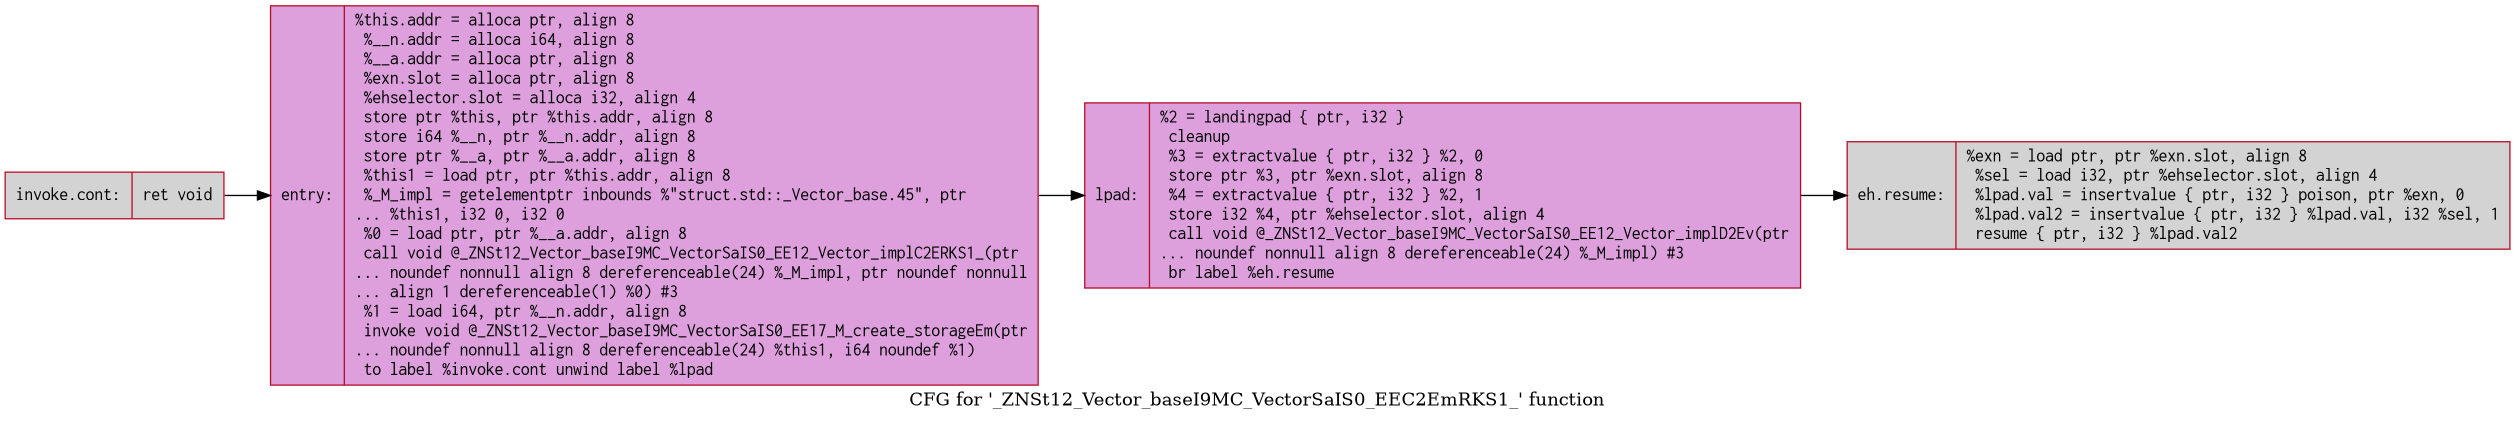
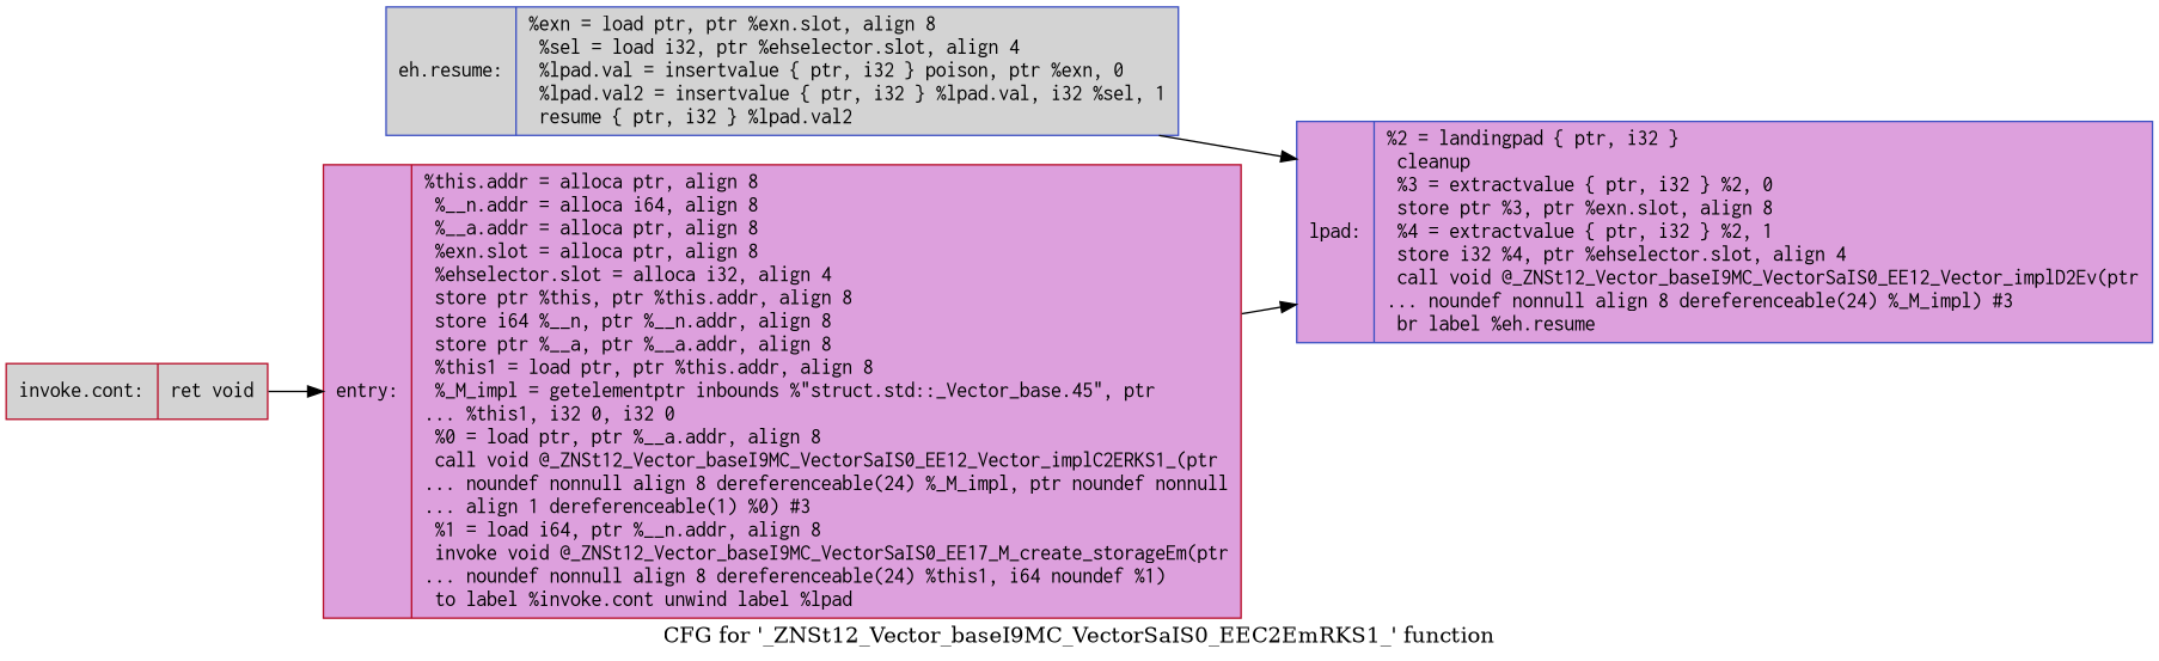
  digraph {
    label="CFG for '_ZNSt12_Vector_baseI9MC_VectorSaIS0_EEC2EmRKS1_' function"
    rankdir=LR
    node [color="#b70d28ff" fillcolor=plum fontname=Courier shape=record style=filled]
    n1 [label="{entry:\l|  %this.addr = alloca ptr, align 8\l  %__n.addr = alloca i64, align 8\l  %__a.addr = alloca ptr, align 8\l  %exn.slot = alloca ptr, align 8\l  %ehselector.slot = alloca i32, align 4\l  store ptr %this, ptr %this.addr, align 8\l  store i64 %__n, ptr %__n.addr, align 8\l  store ptr %__a, ptr %__a.addr, align 8\l  %this1 = load ptr, ptr %this.addr, align 8\l  %_M_impl = getelementptr inbounds %\"struct.std::_Vector_base.45\", ptr\l... %this1, i32 0, i32 0\l  %0 = load ptr, ptr %__a.addr, align 8\l  call void @_ZNSt12_Vector_baseI9MC_VectorSaIS0_EE12_Vector_implC2ERKS1_(ptr\l... noundef nonnull align 8 dereferenceable(24) %_M_impl, ptr noundef nonnull\l... align 1 dereferenceable(1) %0) #3\l  %1 = load i64, ptr %__n.addr, align 8\l  invoke void @_ZNSt12_Vector_baseI9MC_VectorSaIS0_EE17_M_create_storageEm(ptr\l... noundef nonnull align 8 dereferenceable(24) %this1, i64 noundef %1)\l          to label %invoke.cont unwind label %lpad\l}"]
-   n2 [label="{lpad:\l|  %2 = landingpad \{ ptr, i32 \}\l          cleanup\l  %3 = extractvalue \{ ptr, i32 \} %2, 0\l  store ptr %3, ptr %exn.slot, align 8\l  %4 = extractvalue \{ ptr, i32 \} %2, 1\l  store i32 %4, ptr %ehselector.slot, align 4\l  call void @_ZNSt12_Vector_baseI9MC_VectorSaIS0_EE12_Vector_implD2Ev(ptr\l... noundef nonnull align 8 dereferenceable(24) %_M_impl) #3\l  br label %eh.resume\l}"]
+   n2 [color="#3d50c3ff" label="{lpad:\l|  %2 = landingpad \{ ptr, i32 \}\l          cleanup\l  %3 = extractvalue \{ ptr, i32 \} %2, 0\l  store ptr %3, ptr %exn.slot, align 8\l  %4 = extractvalue \{ ptr, i32 \} %2, 1\l  store i32 %4, ptr %ehselector.slot, align 4\l  call void @_ZNSt12_Vector_baseI9MC_VectorSaIS0_EE12_Vector_implD2Ev(ptr\l... noundef nonnull align 8 dereferenceable(24) %_M_impl) #3\l  br label %eh.resume\l}"]
    n3 [fillcolor=lightgrey label="{invoke.cont:\l|  ret void\l}"]
-   n4 [fillcolor=lightgrey label="{eh.resume:\l|  %exn = load ptr, ptr %exn.slot, align 8\l  %sel = load i32, ptr %ehselector.slot, align 4\l  %lpad.val = insertvalue \{ ptr, i32 \} poison, ptr %exn, 0\l  %lpad.val2 = insertvalue \{ ptr, i32 \} %lpad.val, i32 %sel, 1\l  resume \{ ptr, i32 \} %lpad.val2\l}"]
+   n4 [color="#3d50c3ff" fillcolor=lightgrey label="{eh.resume:\l|  %exn = load ptr, ptr %exn.slot, align 8\l  %sel = load i32, ptr %ehselector.slot, align 4\l  %lpad.val = insertvalue \{ ptr, i32 \} poison, ptr %exn, 0\l  %lpad.val2 = insertvalue \{ ptr, i32 \} %lpad.val, i32 %sel, 1\l  resume \{ ptr, i32 \} %lpad.val2\l}"]
    n1 -> n2
-   n2 -> n4
+   n4 -> n2
    n3 -> n1
  }
